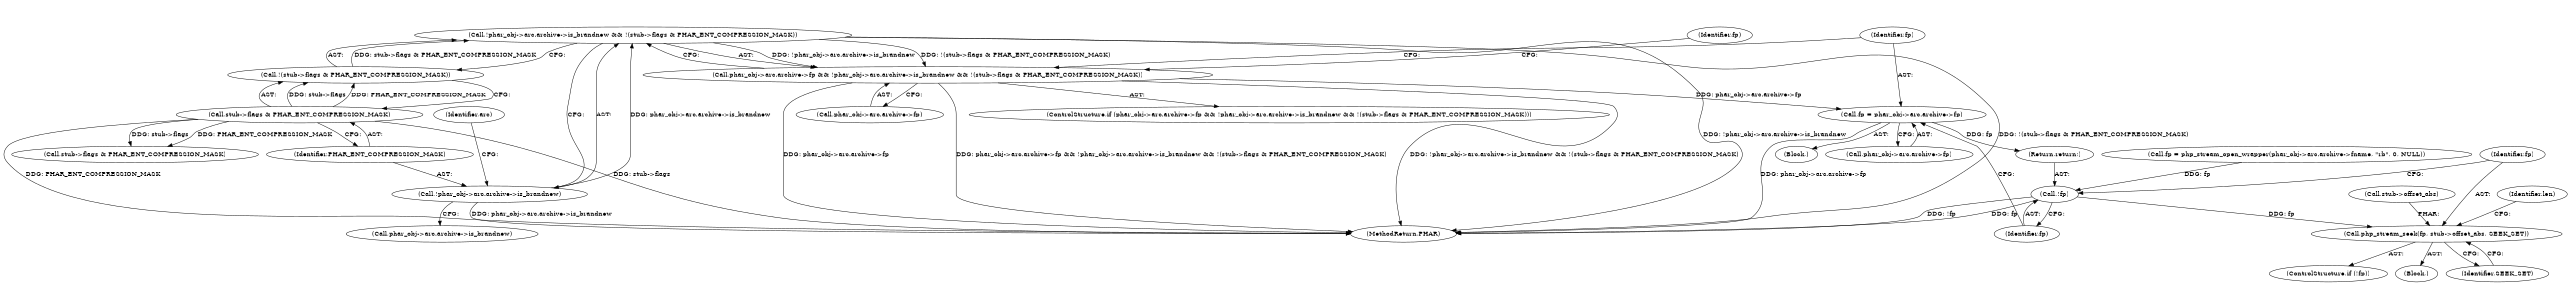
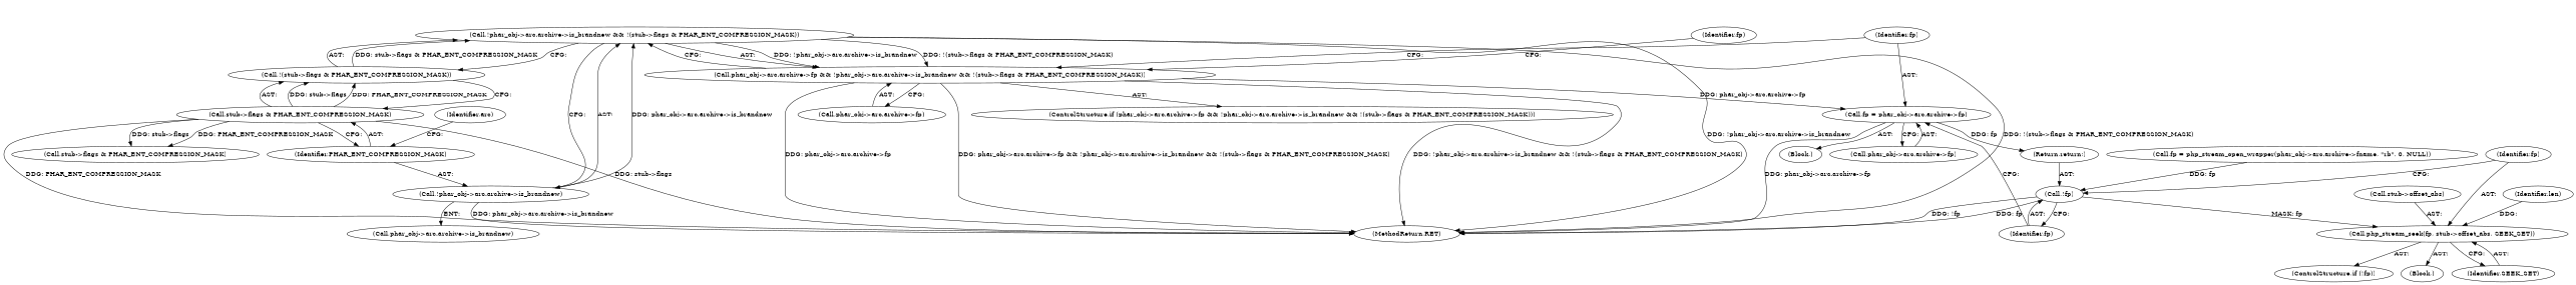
  digraph {
    n1 [label="(Call,!phar_obj->arc.archive->is_brandnew && !(stub->flags & PHAR_ENT_COMPRESSION_MASK))"]
    n2 [label="(Call,!phar_obj->arc.archive->is_brandnew)"]
    n3 [label="(Call,!(stub->flags & PHAR_ENT_COMPRESSION_MASK))"]
    n4 [label="(Call,phar_obj->arc.archive->fp && !phar_obj->arc.archive->is_brandnew && !(stub->flags & PHAR_ENT_COMPRESSION_MASK))"]
-   n5 [label="(MethodReturn,PHAR)"]
+   n5 [label="(MethodReturn,RET)"]
    n6 [label="(Call,phar_obj->arc.archive->is_brandnew)"]
    n7 [label="(Call,stub->flags & PHAR_ENT_COMPRESSION_MASK)"]
    n8 [label="(Call,fp = phar_obj->arc.archive->fp)"]
    n9 [label="(ControlStructure,if (phar_obj->arc.archive->fp && !phar_obj->arc.archive->is_brandnew && !(stub->flags & PHAR_ENT_COMPRESSION_MASK)))"]
    n10 [label="(Call,phar_obj->arc.archive->fp)"]
    n11 [label="(Call,stub->flags & PHAR_ENT_COMPRESSION_MASK)"]
    n12 [label="(Identifier,PHAR_ENT_COMPRESSION_MASK)"]
    n13 [label="(Block,)"]
    n14 [label="(Call,phar_obj->arc.archive->fp)"]
    n15 [label="(Return,return;)"]
    n16 [label="(Call,!fp)"]
    n17 [label="(Call,php_stream_seek(fp, stub->offset_abs, SEEK_SET))"]
    n18 [label="(Identifier,fp)"]
    n19 [label="(ControlStructure,if (!fp))"]
    n20 [label="(Block,)"]
    n21 [label="(Identifier,SEEK_SET)"]
    n22 [label="(Identifier,fp)"]
    n23 [label="(Identifier,len)"]
    n24 [label="(Identifier,fp)"]
    n25 [label="(Call,stub->offset_abs)"]
    n26 [label="(Identifier,arc)"]
    n27 [label="(Call,fp = php_stream_open_wrapper(phar_obj->arc.archive->fname, \"rb\", 0, NULL))"]
    n28 [label="(Identifier,fp)"]
    n1 -> n2 [label="CFG: "]
    n1 -> n3 [label="CFG: "]
    n1 -> n4 [label="AST: "]
    n1 -> n4 [label="DDG: !phar_obj->arc.archive->is_brandnew"]
    n1 -> n4 [label="DDG: !(stub->flags & PHAR_ENT_COMPRESSION_MASK)"]
    n1 -> n5 [label="DDG: !phar_obj->arc.archive->is_brandnew"]
    n1 -> n5 [label="DDG: !(stub->flags & PHAR_ENT_COMPRESSION_MASK)"]
    n2 -> n1 [label="AST: "]
    n2 -> n1 [label="DDG: phar_obj->arc.archive->is_brandnew"]
    n2 -> n5 [label="DDG: phar_obj->arc.archive->is_brandnew"]
-   n2 -> n6 [label="CFG: "]
+   n2 -> n6 [label="ENT: "]
    n3 -> n1 [label="AST: "]
    n3 -> n1 [label="DDG: stub->flags & PHAR_ENT_COMPRESSION_MASK"]
    n3 -> n7 [label="CFG: "]
    n4 -> n1 [label="CFG: "]
    n4 -> n5 [label="DDG: !phar_obj->arc.archive->is_brandnew && !(stub->flags & PHAR_ENT_COMPRESSION_MASK)"]
    n4 -> n5 [label="DDG: phar_obj->arc.archive->fp"]
    n4 -> n5 [label="DDG: phar_obj->arc.archive->fp && !phar_obj->arc.archive->is_brandnew && !(stub->flags & PHAR_ENT_COMPRESSION_MASK)"]
    n4 -> n8 [label="DDG: phar_obj->arc.archive->fp"]
    n4 -> n9 [label="AST: "]
    n4 -> n10 [label="CFG: "]
    n7 -> n3 [label="AST: "]
    n7 -> n3 [label="DDG: stub->flags"]
    n7 -> n3 [label="DDG: PHAR_ENT_COMPRESSION_MASK"]
    n7 -> n5 [label="DDG: stub->flags"]
    n7 -> n5 [label="DDG: PHAR_ENT_COMPRESSION_MASK"]
    n7 -> n11 [label="DDG: stub->flags"]
    n7 -> n11 [label="DDG: PHAR_ENT_COMPRESSION_MASK"]
    n7 -> n12 [label="CFG: "]
    n8 -> n5 [label="DDG: phar_obj->arc.archive->fp"]
    n8 -> n13 [label="AST: "]
    n8 -> n14 [label="CFG: "]
    n8 -> n15 [label="DDG: fp"]
    n10 -> n4 [label="AST: "]
    n12 -> n2 [label="AST: "]
    n12 -> n7 [label="AST: "]
    n14 -> n8 [label="AST: "]
    n15 -> n16 [label="AST: "]
    n16 -> n5 [label="DDG: !fp"]
    n16 -> n5 [label="DDG: fp"]
-   n16 -> n17 [label="DDG: fp"]
+   n16 -> n17 [label="MASK: fp"]
    n16 -> n18 [label="CFG: "]
    n17 -> n19 [label="AST: "]
    n17 -> n20 [label="AST: "]
    n17 -> n21 [label="CFG: "]
    n18 -> n8 [label="CFG: "]
    n18 -> n16 [label="AST: "]
-   n21 -> n17 [label="CFG: "]
+   n21 -> n17 [label="AST: "]
    n22 -> n4 [label="CFG: "]
    n22 -> n8 [label="AST: "]
-   n23 -> n17 [label="CFG: "]
+   n23 -> n17 [label="DDG: "]
    n24 -> n16 [label="CFG: "]
    n24 -> n17 [label="AST: "]
-   n25 -> n17 [label="PHAR: "]
-   n26 -> n2 [label="CFG: "]
+   n25 -> n17 [label="AST: "]
+   n26 -> n12 [label="CFG: "]
    n27 -> n16 [label="DDG: fp"]
    n28 -> n4 [label="CFG: "]
  }
